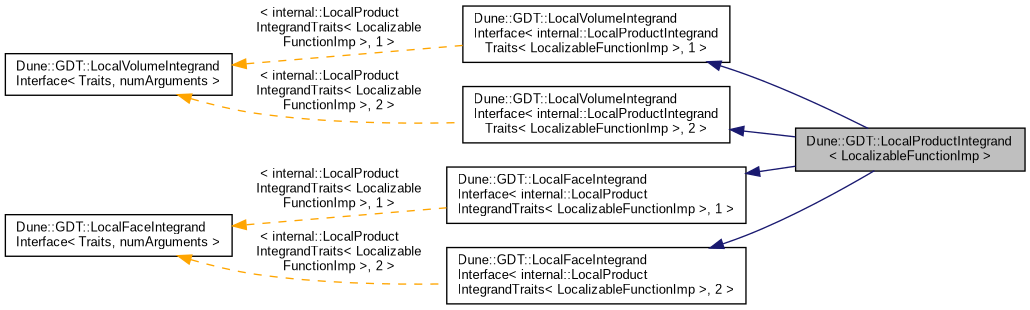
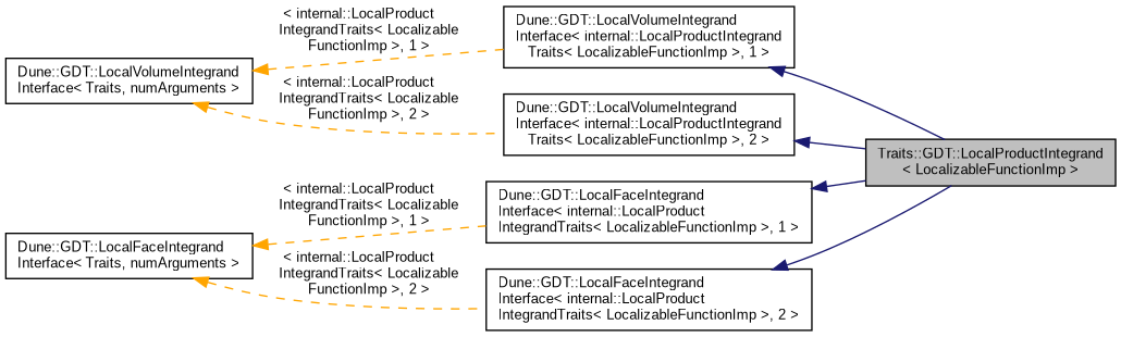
  digraph {
    rankdir=LR
    fontname="Liberation Sans"
    node [color=black fillcolor=white fontname="Liberation Sans" fontsize=10 shape=record style=filled]
    edge [color=midnightblue dir=back fontname="Liberation Sans" fontsize=10 labelfontname=Helvetica labelfontsize=10 style=solid]
-   n1 [fillcolor=grey75 fontcolor=black height=0.2 label="Dune::GDT::LocalProductIntegrand\l\< LocalizableFunctionImp \>" width=0.4]
+   n1 [fillcolor=grey75 fontcolor=black height=0.2 label="Traits::GDT::LocalProductIntegrand\l\< LocalizableFunctionImp \>" width=0.4]
    n2 [height=0.2 label="Dune::GDT::LocalVolumeIntegrand\lInterface\< internal::LocalProductIntegrand\lTraits\< LocalizableFunctionImp \>, 1 \>" width=0.4]
    n3 [height=0.2 label="Dune::GDT::LocalVolumeIntegrand\lInterface\< Traits, numArguments \>" width=0.4]
    n4 [height=0.2 label="Dune::GDT::LocalVolumeIntegrand\lInterface\< internal::LocalProductIntegrand\lTraits\< LocalizableFunctionImp \>, 2 \>" width=0.4]
    n5 [height=0.2 label="Dune::GDT::LocalFaceIntegrand\lInterface\< internal::LocalProduct\lIntegrandTraits\< LocalizableFunctionImp \>, 1 \>" width=0.4]
    n6 [height=0.2 label="Dune::GDT::LocalFaceIntegrand\lInterface\< Traits, numArguments \>" width=0.4]
    n7 [height=0.2 label="Dune::GDT::LocalFaceIntegrand\lInterface\< internal::LocalProduct\lIntegrandTraits\< LocalizableFunctionImp \>, 2 \>" width=0.4]
    n2 -> n1
    n3 -> n2 [color=orange label=" \< internal::LocalProduct\lIntegrandTraits\< Localizable\lFunctionImp \>, 1 \>" style=dashed]
    n3 -> n4 [color=orange label=" \< internal::LocalProduct\lIntegrandTraits\< Localizable\lFunctionImp \>, 2 \>" style=dashed]
    n4 -> n1
    n5 -> n1
    n6 -> n5 [color=orange label=" \< internal::LocalProduct\lIntegrandTraits\< Localizable\lFunctionImp \>, 1 \>" style=dashed]
    n6 -> n7 [color=orange label=" \< internal::LocalProduct\lIntegrandTraits\< Localizable\lFunctionImp \>, 2 \>" style=dashed]
    n7 -> n1
  }
